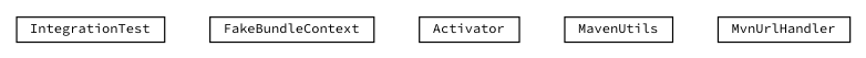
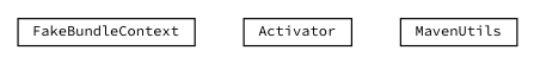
  digraph {
    nodesep=0.25
    ranksep=0.5
    fontname="Source Code Pro"
    node [fontcolor=black fontname="Source Code Pro" fontsize=10.0 shape=plaintext]
-   n1 [label=<<table title="org.universAAL.itests.IntegrationTest" border="0" cellborder="1" cellspacing="0" cellpadding="2" port="p" href="./IntegrationTest.html"> 		<tr><td><table border="0" cellspacing="0" cellpadding="1"> <tr><td align="center" balign="center"> IntegrationTest </td></tr> 		</table></td></tr> 		</table>>]
    n2 [label=<<table title="org.universAAL.itests.IntegrationTest.FakeBundleContext" border="0" cellborder="1" cellspacing="0" cellpadding="2" port="p" href="./IntegrationTest.FakeBundleContext.html"> 		<tr><td><table border="0" cellspacing="0" cellpadding="1"> <tr><td align="center" balign="center"> FakeBundleContext </td></tr> 		</table></td></tr> 		</table>>]
    n3 [label=<<table title="org.universAAL.itests.Activator" border="0" cellborder="1" cellspacing="0" cellpadding="2" port="p" href="./Activator.html"> 		<tr><td><table border="0" cellspacing="0" cellpadding="1"> <tr><td align="center" balign="center"> Activator </td></tr> 		</table></td></tr> 		</table>>]
    n4 [label=<<table title="org.universAAL.itests.MavenUtils" border="0" cellborder="1" cellspacing="0" cellpadding="2" port="p" href="./MavenUtils.html"> 		<tr><td><table border="0" cellspacing="0" cellpadding="1"> <tr><td align="center" balign="center"> MavenUtils </td></tr> 		</table></td></tr> 		</table>>]
-   n5 [label=<<table title="org.universAAL.itests.MvnUrlHandler" border="0" cellborder="1" cellspacing="0" cellpadding="2" port="p" href="./MvnUrlHandler.html"> 		<tr><td><table border="0" cellspacing="0" cellpadding="1"> <tr><td align="center" balign="center"> MvnUrlHandler </td></tr> 		</table></td></tr> 		</table>>]
  }
